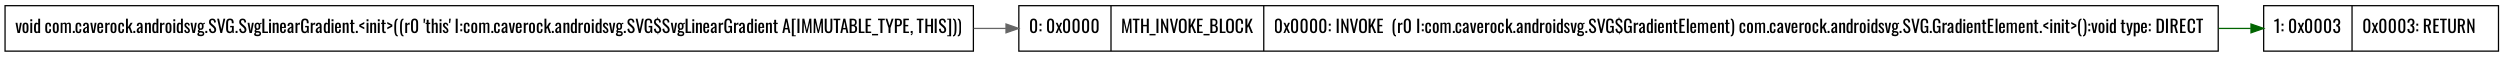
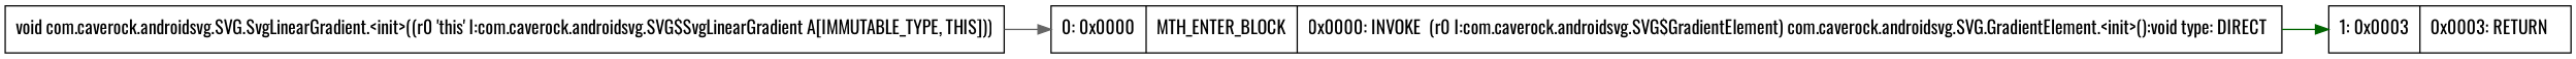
  digraph {
    rankdir=LR
    fontname=Oswald
    node [shape=record fontname=Oswald]
    edge [fontname=Oswald]
-   n1 [label="{0\:\ 0x0000|MTH_INVOKE_BLOCK\l|0x0000: INVOKE  (r0 I:com.caverock.androidsvg.SVG$GradientElement) com.caverock.androidsvg.SVG.GradientElement.\<init\>():void type: DIRECT \l}"]
+   n1 [label="{0\:\ 0x0000|MTH_ENTER_BLOCK\l|0x0000: INVOKE  (r0 I:com.caverock.androidsvg.SVG$GradientElement) com.caverock.androidsvg.SVG.GradientElement.\<init\>():void type: DIRECT \l}"]
    n2 [label="{1\:\ 0x0003|0x0003: RETURN   \l}"]
    n3 [label="{void com.caverock.androidsvg.SVG.SvgLinearGradient.\<init\>((r0 'this' I:com.caverock.androidsvg.SVG$SvgLinearGradient A[IMMUTABLE_TYPE, THIS])) }"]
    n1 -> n2 [color=darkgreen]
    n3 -> n1 [color=gray40]
  }
